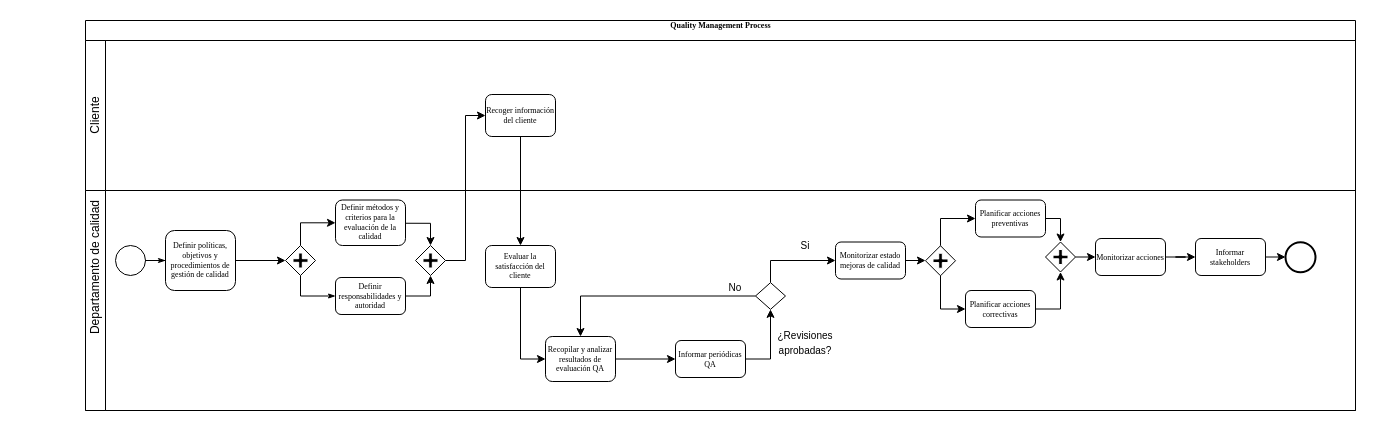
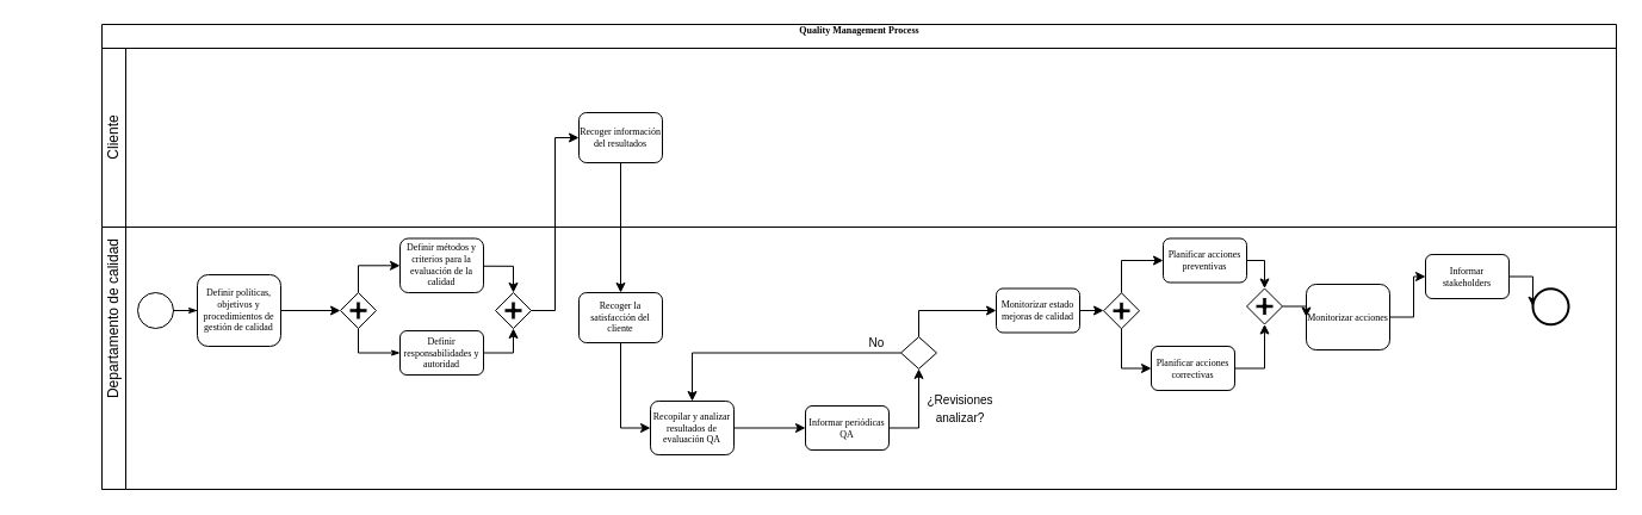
  <mxCell id="0" />
  <mxCell id="1" parent="0" />
  <mxCell id="2" value="Quality Management Process&lt;br&gt;&lt;br&gt;" style="swimlane;html=1;childLayout=stackLayout;horizontal=1;startSize=20;horizontalStack=0;rounded=0;shadow=0;labelBackgroundColor=none;strokeWidth=1;fontFamily=Verdana;fontSize=8;align=center;" parent="1" vertex="1"><mxGeometry x="85" y="20" width="1270" height="390" as="geometry" /></mxCell>
  <mxCell id="3" value="" style="swimlane;html=1;startSize=20;horizontal=0;" parent="2" vertex="1"><mxGeometry y="20" width="1270" height="150" as="geometry" /></mxCell>
  <mxCell id="4" value="Cliente" style="text;html=1;strokeColor=none;fillColor=none;align=center;verticalAlign=middle;whiteSpace=wrap;rounded=0;rotation=270;" parent="3" vertex="1"><mxGeometry x="-10" y="65" width="40" height="20" as="geometry" /></mxCell>
- <mxCell id="5" value="Recoger información del cliente" style="rounded=1;whiteSpace=wrap;html=1;shadow=0;labelBackgroundColor=none;strokeWidth=1;fontFamily=Verdana;fontSize=8;align=center;" vertex="1" parent="3"><mxGeometry x="400" y="54" width="70" height="42" as="geometry" /></mxCell>
+ <mxCell id="5" value="Recoger información del resultados" style="rounded=1;whiteSpace=wrap;html=1;shadow=0;labelBackgroundColor=none;strokeWidth=1;fontFamily=Verdana;fontSize=8;align=center;" vertex="1" parent="3"><mxGeometry x="400" y="54" width="70" height="42" as="geometry" /></mxCell>
  <mxCell id="6" style="edgeStyle=orthogonalEdgeStyle;rounded=0;orthogonalLoop=1;jettySize=auto;html=1;exitX=1;exitY=0.5;exitDx=0;exitDy=0;entryX=0;entryY=0.5;entryDx=0;entryDy=0;" edge="1" parent="2" source="23" target="5"><mxGeometry relative="1" as="geometry" /></mxCell>
  <mxCell id="7" style="edgeStyle=orthogonalEdgeStyle;rounded=0;orthogonalLoop=1;jettySize=auto;html=1;exitX=0.5;exitY=1;exitDx=0;exitDy=0;entryX=0.5;entryY=0;entryDx=0;entryDy=0;" edge="1" parent="2" source="5" target="42"><mxGeometry relative="1" as="geometry" /></mxCell>
  <mxCell id="8" value="" style="swimlane;html=1;startSize=20;horizontal=0;" parent="2" vertex="1"><mxGeometry y="170" width="1270" height="220" as="geometry" /></mxCell>
  <mxCell id="9" style="edgeStyle=orthogonalEdgeStyle;rounded=0;html=1;labelBackgroundColor=none;startArrow=none;startFill=0;startSize=5;endArrow=classicThin;endFill=1;endSize=5;jettySize=auto;orthogonalLoop=1;strokeWidth=1;fontFamily=Verdana;fontSize=8;entryX=0;entryY=0.5;entryDx=0;entryDy=0;exitX=0.5;exitY=1;exitDx=0;exitDy=0;" parent="8" source="19" target="15" edge="1"><mxGeometry relative="1" as="geometry"><mxPoint x="250" y="115" as="targetPoint" /></mxGeometry></mxCell>
  <mxCell id="10" value="Definir políticas, objetivos y procedimientos de gestión de calidad" style="rounded=1;whiteSpace=wrap;html=1;shadow=0;labelBackgroundColor=none;strokeWidth=1;fontFamily=Verdana;fontSize=8;align=center;" parent="8" vertex="1"><mxGeometry x="80" y="40" width="70" height="60" as="geometry" /></mxCell>
  <mxCell id="11" value="Departamento de calidad" style="text;html=1;strokeColor=none;fillColor=none;align=center;verticalAlign=middle;whiteSpace=wrap;rounded=0;rotation=270;" parent="8" vertex="1"><mxGeometry x="-65" y="67" width="150" height="20" as="geometry" /></mxCell>
  <mxCell id="12" value="" style="ellipse;whiteSpace=wrap;html=1;rounded=0;shadow=0;labelBackgroundColor=none;strokeWidth=1;fontFamily=Verdana;fontSize=8;align=center;" parent="8" vertex="1"><mxGeometry x="30" y="55" width="30" height="30" as="geometry" /></mxCell>
  <mxCell id="13" style="edgeStyle=orthogonalEdgeStyle;rounded=0;html=1;labelBackgroundColor=none;startArrow=none;startFill=0;startSize=5;endArrow=classicThin;endFill=1;endSize=5;jettySize=auto;orthogonalLoop=1;strokeWidth=1;fontFamily=Verdana;fontSize=8;entryX=0;entryY=0.5;entryDx=0;entryDy=0;" parent="8" source="12" target="10" edge="1"><mxGeometry relative="1" as="geometry" /></mxCell>
  <mxCell id="14" style="edgeStyle=orthogonalEdgeStyle;rounded=0;orthogonalLoop=1;jettySize=auto;html=1;exitX=1;exitY=0.5;exitDx=0;exitDy=0;entryX=0.5;entryY=1;entryDx=0;entryDy=0;" parent="8" source="15" target="23" edge="1"><mxGeometry relative="1" as="geometry" /></mxCell>
  <mxCell id="15" value="Definir responsabilidades y autoridad" style="rounded=1;whiteSpace=wrap;html=1;shadow=0;labelBackgroundColor=none;strokeWidth=1;fontFamily=Verdana;fontSize=8;align=center;" parent="8" vertex="1"><mxGeometry x="250" y="87.0" width="70" height="37" as="geometry" /></mxCell>
  <mxCell id="16" style="edgeStyle=orthogonalEdgeStyle;rounded=0;orthogonalLoop=1;jettySize=auto;html=1;exitX=1;exitY=0.5;exitDx=0;exitDy=0;entryX=0.5;entryY=0;entryDx=0;entryDy=0;" parent="8" target="23" edge="1"><mxGeometry relative="1" as="geometry"><mxPoint x="320" y="32.75" as="sourcePoint" /></mxGeometry></mxCell>
  <mxCell id="17" value="Definir métodos y criterios para la evaluación de la calidad" style="rounded=1;whiteSpace=wrap;html=1;shadow=0;labelBackgroundColor=none;strokeWidth=1;fontFamily=Verdana;fontSize=8;align=center;" parent="8" vertex="1"><mxGeometry x="250" y="9.5" width="70" height="45.5" as="geometry" /></mxCell>
  <mxCell id="18" style="edgeStyle=orthogonalEdgeStyle;rounded=0;orthogonalLoop=1;jettySize=auto;html=1;exitX=0.5;exitY=0;exitDx=0;exitDy=0;" parent="8" source="19" target="17" edge="1"><mxGeometry relative="1" as="geometry" /></mxCell>
  <mxCell id="19" value="" style="shape=mxgraph.bpmn.shape;html=1;verticalLabelPosition=bottom;labelBackgroundColor=#ffffff;verticalAlign=top;perimeter=rhombusPerimeter;background=gateway;outline=none;symbol=parallelGw;rounded=1;shadow=0;strokeWidth=1;fontFamily=Verdana;fontSize=8;align=center;" parent="8" vertex="1"><mxGeometry x="200" y="55" width="30" height="30" as="geometry" /></mxCell>
  <mxCell id="20" value="" style="endArrow=classic;html=1;exitX=1;exitY=0.5;exitDx=0;exitDy=0;entryX=0;entryY=0.5;entryDx=0;entryDy=0;" parent="8" source="10" target="19" edge="1"><mxGeometry width="50" height="50" relative="1" as="geometry"><mxPoint x="300" y="36.5" as="sourcePoint" /><mxPoint x="350" y="-13.5" as="targetPoint" /></mxGeometry></mxCell>
  <mxCell id="21" style="edgeStyle=orthogonalEdgeStyle;rounded=0;orthogonalLoop=1;jettySize=auto;html=1;exitX=1;exitY=0.5;exitDx=0;exitDy=0;entryX=0;entryY=0.5;entryDx=0;entryDy=0;" edge="1" parent="8" source="22" target="25"><mxGeometry relative="1" as="geometry" /></mxCell>
  <mxCell id="22" value="Recopilar y analizar resultados de evaluación QA" style="rounded=1;whiteSpace=wrap;html=1;shadow=0;labelBackgroundColor=none;strokeWidth=1;fontFamily=Verdana;fontSize=8;align=center;" parent="8" vertex="1"><mxGeometry x="460" y="146" width="70" height="45" as="geometry" /></mxCell>
  <mxCell id="23" value="" style="shape=mxgraph.bpmn.shape;html=1;verticalLabelPosition=bottom;labelBackgroundColor=#ffffff;verticalAlign=top;perimeter=rhombusPerimeter;background=gateway;outline=none;symbol=parallelGw;rounded=1;shadow=0;strokeWidth=1;fontFamily=Verdana;fontSize=8;align=center;" parent="8" vertex="1"><mxGeometry x="330" y="55.0" width="30" height="30" as="geometry" /></mxCell>
  <mxCell id="24" style="edgeStyle=orthogonalEdgeStyle;rounded=0;orthogonalLoop=1;jettySize=auto;html=1;exitX=1;exitY=0.5;exitDx=0;exitDy=0;entryX=0.5;entryY=1;entryDx=0;entryDy=0;" edge="1" parent="8" source="25" target="45"><mxGeometry relative="1" as="geometry" /></mxCell>
  <mxCell id="25" value="Informar periódicas QA" style="rounded=1;whiteSpace=wrap;html=1;shadow=0;labelBackgroundColor=none;strokeWidth=1;fontFamily=Verdana;fontSize=8;align=center;" parent="8" vertex="1"><mxGeometry x="590" y="150.0" width="70" height="37" as="geometry" /></mxCell>
  <mxCell id="26" style="edgeStyle=orthogonalEdgeStyle;rounded=0;orthogonalLoop=1;jettySize=auto;html=1;exitX=1;exitY=0.5;exitDx=0;exitDy=0;entryX=0;entryY=0.5;entryDx=0;entryDy=0;" parent="8" source="27" target="37" edge="1"><mxGeometry relative="1" as="geometry" /></mxCell>
  <mxCell id="27" value="Monitorizar estado mejoras de calidad" style="rounded=1;whiteSpace=wrap;html=1;shadow=0;labelBackgroundColor=none;strokeWidth=1;fontFamily=Verdana;fontSize=8;align=center;" parent="8" vertex="1"><mxGeometry x="750" y="51.5" width="70" height="37" as="geometry" /></mxCell>
  <mxCell id="28" style="edgeStyle=orthogonalEdgeStyle;rounded=0;orthogonalLoop=1;jettySize=auto;html=1;exitX=1;exitY=0.5;exitDx=0;exitDy=0;entryX=0.5;entryY=1;entryDx=0;entryDy=0;startArrow=none;" parent="8" target="39" edge="1" source="43"><mxGeometry relative="1" as="geometry"><mxPoint x="850" y="115.25" as="sourcePoint" /></mxGeometry></mxCell>
  <mxCell id="29" style="edgeStyle=orthogonalEdgeStyle;rounded=0;orthogonalLoop=1;jettySize=auto;html=1;exitX=1;exitY=0.5;exitDx=0;exitDy=0;entryX=0.5;entryY=0;entryDx=0;entryDy=0;" parent="8" target="39" edge="1" source="30"><mxGeometry relative="1" as="geometry"><mxPoint x="850" y="24.75" as="sourcePoint" /></mxGeometry></mxCell>
  <mxCell id="30" value="Planificar acciones preventivas" style="rounded=1;whiteSpace=wrap;html=1;shadow=0;labelBackgroundColor=none;strokeWidth=1;fontFamily=Verdana;fontSize=8;align=center;" parent="8" vertex="1"><mxGeometry x="890" y="9.5" width="70" height="37" as="geometry" /></mxCell>
- <mxCell id="31" value="Monitorizar acciones" style="rounded=1;whiteSpace=wrap;html=1;shadow=0;labelBackgroundColor=none;strokeWidth=1;fontFamily=Verdana;fontSize=8;align=center;" parent="8" vertex="1"><mxGeometry x="1010" y="48" width="70" height="37" as="geometry" /></mxCell>
+ <mxCell id="31" value="Monitorizar acciones" style="rounded=1;whiteSpace=wrap;html=1;shadow=0;labelBackgroundColor=none;strokeWidth=1;fontFamily=Verdana;fontSize=8;align=center;" parent="8" vertex="1"><mxGeometry x="1010" y="48" width="70" height="55" as="geometry" /></mxCell>
  <mxCell id="32" style="edgeStyle=orthogonalEdgeStyle;rounded=0;orthogonalLoop=1;jettySize=auto;html=1;exitX=1;exitY=0.5;exitDx=0;exitDy=0;entryX=0;entryY=0.5;entryDx=0;entryDy=0;" parent="8" source="33" target="40" edge="1"><mxGeometry relative="1" as="geometry" /></mxCell>
- <mxCell id="33" value="Informar stakeholders" style="rounded=1;whiteSpace=wrap;html=1;shadow=0;labelBackgroundColor=none;strokeWidth=1;fontFamily=Verdana;fontSize=8;align=center;" parent="8" vertex="1"><mxGeometry x="1110" y="48" width="70" height="37" as="geometry" /></mxCell>
+ <mxCell id="33" value="Informar stakeholders" style="rounded=1;whiteSpace=wrap;html=1;shadow=0;labelBackgroundColor=none;strokeWidth=1;fontFamily=Verdana;fontSize=8;align=center;" parent="8" vertex="1"><mxGeometry x="1110" y="23" width="70" height="37" as="geometry" /></mxCell>
  <mxCell id="34" value="" style="edgeStyle=orthogonalEdgeStyle;rounded=0;orthogonalLoop=1;jettySize=auto;html=1;" parent="8" source="31" target="33" edge="1"><mxGeometry relative="1" as="geometry" /></mxCell>
  <mxCell id="35" style="edgeStyle=orthogonalEdgeStyle;rounded=0;orthogonalLoop=1;jettySize=auto;html=1;exitX=0.5;exitY=0;exitDx=0;exitDy=0;entryX=0;entryY=0.5;entryDx=0;entryDy=0;" parent="8" source="37" target="30" edge="1"><mxGeometry relative="1" as="geometry" /></mxCell>
  <mxCell id="36" style="edgeStyle=orthogonalEdgeStyle;rounded=0;orthogonalLoop=1;jettySize=auto;html=1;exitX=0.5;exitY=1;exitDx=0;exitDy=0;entryX=0;entryY=0.5;entryDx=0;entryDy=0;" parent="8" source="37" target="43" edge="1"><mxGeometry relative="1" as="geometry" /></mxCell>
  <mxCell id="37" value="" style="shape=mxgraph.bpmn.shape;html=1;verticalLabelPosition=bottom;labelBackgroundColor=#ffffff;verticalAlign=top;perimeter=rhombusPerimeter;background=gateway;outline=none;symbol=parallelGw;rounded=1;shadow=0;strokeWidth=1;fontFamily=Verdana;fontSize=8;align=center;" parent="8" vertex="1"><mxGeometry x="840" y="55.25" width="30" height="30" as="geometry" /></mxCell>
  <mxCell id="38" style="edgeStyle=orthogonalEdgeStyle;rounded=0;orthogonalLoop=1;jettySize=auto;html=1;exitX=1;exitY=0.5;exitDx=0;exitDy=0;entryX=0;entryY=0.5;entryDx=0;entryDy=0;" parent="8" source="39" target="31" edge="1"><mxGeometry relative="1" as="geometry" /></mxCell>
  <mxCell id="39" value="" style="shape=mxgraph.bpmn.shape;html=1;verticalLabelPosition=bottom;labelBackgroundColor=#ffffff;verticalAlign=top;perimeter=rhombusPerimeter;background=gateway;outline=none;symbol=parallelGw;rounded=1;shadow=0;strokeWidth=1;fontFamily=Verdana;fontSize=8;align=center;" parent="8" vertex="1"><mxGeometry x="960" y="51.5" width="30" height="30" as="geometry" /></mxCell>
  <mxCell id="40" value="" style="ellipse;whiteSpace=wrap;html=1;rounded=0;shadow=0;labelBackgroundColor=none;strokeWidth=2;fontFamily=Verdana;fontSize=8;align=center;" parent="8" vertex="1"><mxGeometry x="1200" y="51.75" width="30" height="30" as="geometry" /></mxCell>
  <mxCell id="41" style="edgeStyle=orthogonalEdgeStyle;rounded=0;orthogonalLoop=1;jettySize=auto;html=1;exitX=0.5;exitY=1;exitDx=0;exitDy=0;entryX=0;entryY=0.5;entryDx=0;entryDy=0;" edge="1" parent="8" source="42" target="22"><mxGeometry relative="1" as="geometry" /></mxCell>
- <mxCell id="42" value="Evaluar la satisfacción del cliente" style="rounded=1;whiteSpace=wrap;html=1;shadow=0;labelBackgroundColor=none;strokeWidth=1;fontFamily=Verdana;fontSize=8;align=center;" parent="8" vertex="1"><mxGeometry x="400" y="55" width="70" height="42" as="geometry" /></mxCell>
+ <mxCell id="42" value="Recoger la satisfacción del cliente" style="rounded=1;whiteSpace=wrap;html=1;shadow=0;labelBackgroundColor=none;strokeWidth=1;fontFamily=Verdana;fontSize=8;align=center;" parent="8" vertex="1"><mxGeometry x="400" y="55" width="70" height="42" as="geometry" /></mxCell>
  <mxCell id="43" value="Planificar acciones correctivas" style="rounded=1;whiteSpace=wrap;html=1;shadow=0;labelBackgroundColor=none;strokeWidth=1;fontFamily=Verdana;fontSize=8;align=center;" parent="8" vertex="1"><mxGeometry x="880" y="100" width="70" height="37" as="geometry" /></mxCell>
  <mxCell id="44" style="edgeStyle=orthogonalEdgeStyle;rounded=0;orthogonalLoop=1;jettySize=auto;html=1;exitX=0.5;exitY=0;exitDx=0;exitDy=0;entryX=0;entryY=0.5;entryDx=0;entryDy=0;" edge="1" parent="8" source="45" target="27"><mxGeometry relative="1" as="geometry" /></mxCell>
  <mxCell id="45" value="" style="rhombus;whiteSpace=wrap;html=1;" vertex="1" parent="8"><mxGeometry x="670" y="92.12" width="30" height="26.75" as="geometry" /></mxCell>
  <mxCell id="46" style="edgeStyle=orthogonalEdgeStyle;rounded=0;orthogonalLoop=1;jettySize=auto;html=1;exitX=0;exitY=0.5;exitDx=0;exitDy=0;entryX=0.5;entryY=0;entryDx=0;entryDy=0;" edge="1" parent="8" source="45" target="22"><mxGeometry relative="1" as="geometry" /></mxCell>
- <mxCell id="47" value="&lt;font style=&quot;font-size: 10px&quot;&gt;¿Revisiones aprobadas?&lt;/font&gt;" style="text;html=1;strokeColor=none;fillColor=none;align=center;verticalAlign=middle;whiteSpace=wrap;rounded=0;" vertex="1" parent="8"><mxGeometry x="690" y="137" width="60" height="30" as="geometry" /></mxCell>
- <mxCell id="48" value="Si" style="text;html=1;strokeColor=none;fillColor=none;align=center;verticalAlign=middle;whiteSpace=wrap;rounded=0;fontSize=10;" vertex="1" parent="8"><mxGeometry x="690" y="40" width="60" height="30" as="geometry" /></mxCell>
+ <mxCell id="47" value="&lt;font style=&quot;font-size: 10px&quot;&gt;¿Revisiones analizar?&lt;/font&gt;" style="text;html=1;strokeColor=none;fillColor=none;align=center;verticalAlign=middle;whiteSpace=wrap;rounded=0;" vertex="1" parent="8"><mxGeometry x="690" y="137" width="60" height="30" as="geometry" /></mxCell>
  <mxCell id="49" value="No" style="text;html=1;strokeColor=none;fillColor=none;align=center;verticalAlign=middle;whiteSpace=wrap;rounded=0;fontSize=10;" vertex="1" parent="8"><mxGeometry x="620" y="81.75" width="60" height="30" as="geometry" /></mxCell>
